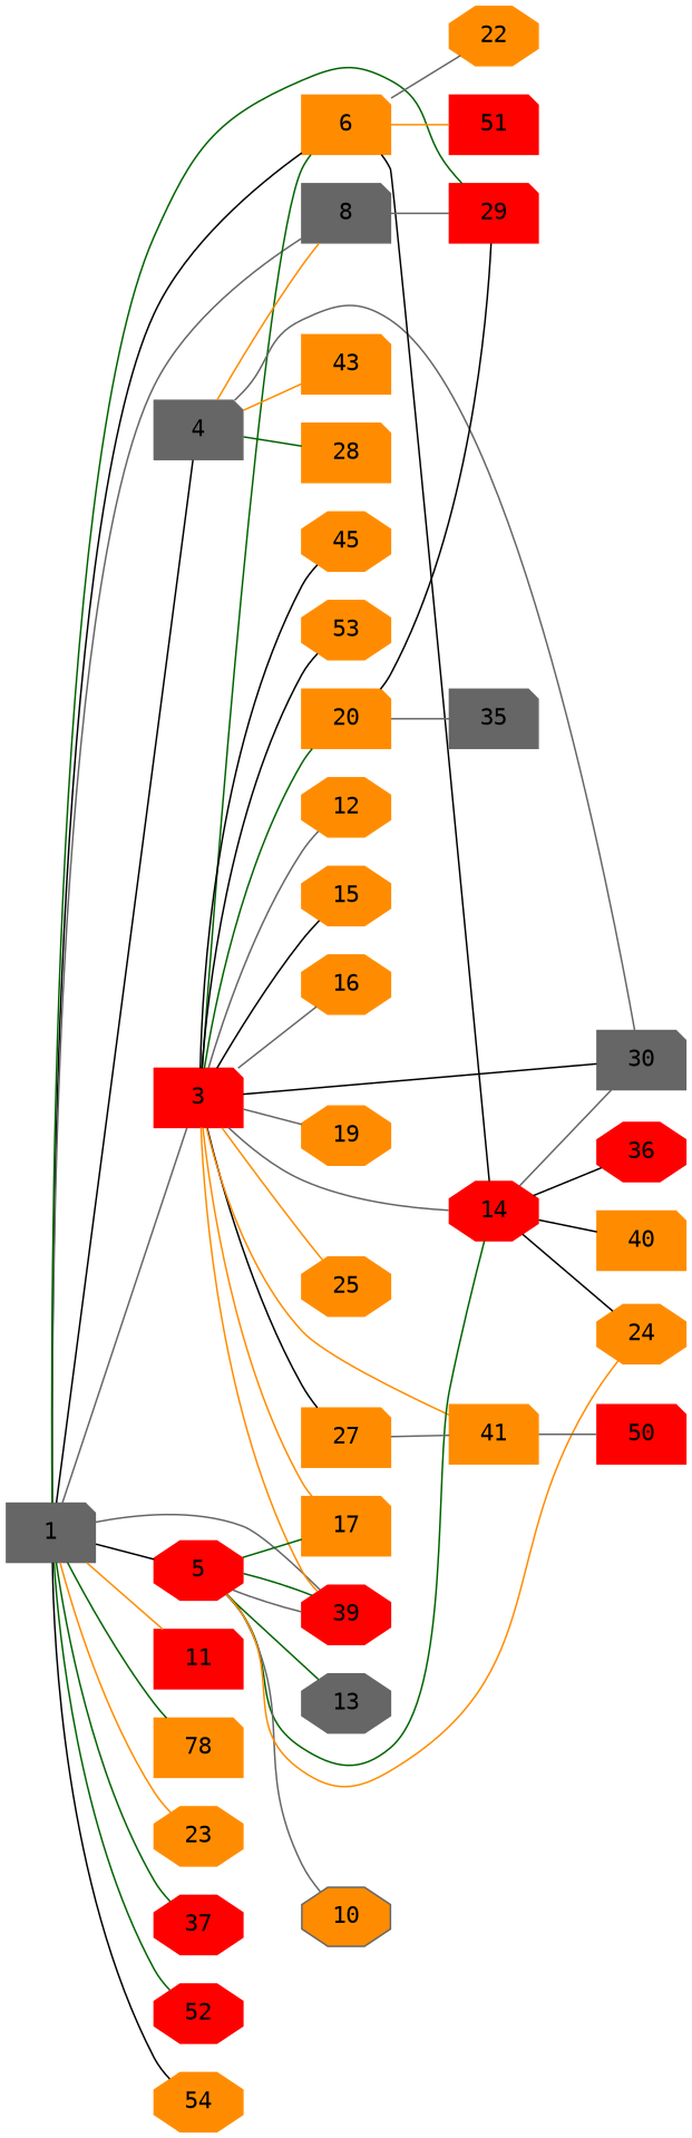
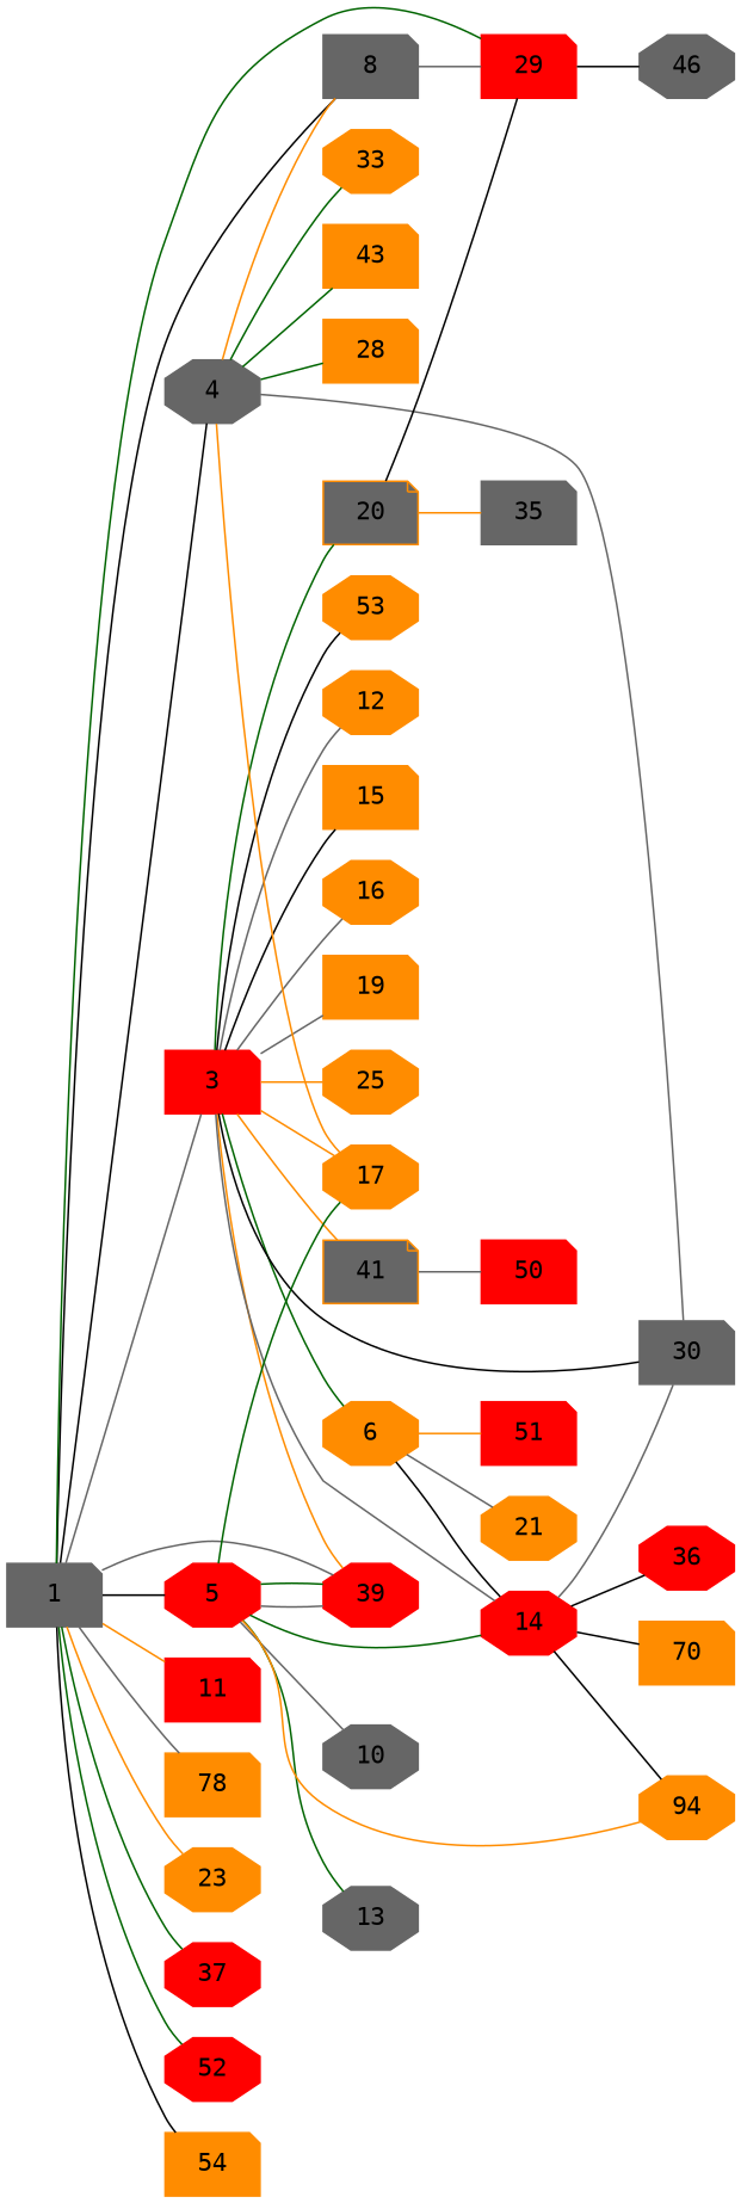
  graph {
    fontname="DejaVu Sans Mono"
    rankdir=LR
    node [color=darkorange fontname="DejaVu Sans Mono" shape=octagon style=filled]
    edge [color=gray40 fontname="DejaVu Sans Mono"]
    1 [color=gray40 shape=note super="+2"]
    3 [color=red shape=note super="+7"]
-   4 [color=gray40 shape=note super="+22"]
+   4 [color=gray40 super="+22"]
    5 [color=red super="+26"]
-   6 [shape=note super="+9"]
+   6 [super="+9"]
    8 [color=gray40 shape=note super="+31"]
    11 [color=red shape=note]
    n8 [label=78 shape=note]
    23
    29 [color=red shape=note super="+49"]
    37 [color=red]
    39 [color=red]
    52 [color=red]
-   54
+   54 [shape=note]
    12
    14 [color=red super="+32"]
-   15
+   15 [shape=note]
    16
-   17 [shape=note super="+42"]
-   19
-   20 [shape=note]
+   17 [super="+42"]
+   19 [shape=note]
+   20 [shape=note fillcolor=gray40]
    25
-   27 [shape=note super="+38"]
    30 [color=gray40 shape=note super="+34"]
-   41 [shape=note super="+48"]
-   45
+   41 [shape=note super="+48" fillcolor=gray40]
    53
    28 [shape=note super="+44"]
+   33
    43 [shape=note]
-   10 [color=gray40 fillcolor=darkorange]
+   10 [color=gray40]
    13 [color=gray40]
-   24 [super="+47"]
-   21 [label=22]
+   24 [super="+47" label=94]
+   21
    51 [color=red shape=note]
+   46 [color=gray40]
    36 [color=red]
-   40 [shape=note]
+   40 [shape=note label=70]
    35 [color=gray40 shape=note]
    50 [color=red shape=note]
    1 -- 3
    1 -- 4 [color=black weight=2]
    1 -- 5 [color=black]
-   1 -- 6 [color=black]
-   1 -- 8
+   1 -- 8 [color=black]
    1 -- 11 [color=darkorange]
-   1 -- n8 [color=darkgreen]
+   1 -- n8
    1 -- 23 [color=darkorange]
    1 -- 29 [color=darkgreen]
    1 -- 37 [color=darkgreen]
    1 -- 39
    1 -- 52 [color=darkgreen]
    1 -- 54 [color=black]
    3 -- 6 [color=darkgreen]
    3 -- 39 [color=darkorange]
    3 -- 12 [weight=2]
    3 -- 14
    3 -- 15 [color=black]
    3 -- 16
    3 -- 17 [color=darkorange]
    3 -- 19
    3 -- 20 [color=darkgreen]
    3 -- 25 [color=darkorange]
-   3 -- 27 [color=black weight=2]
    3 -- 30 [color=black]
    3 -- 41 [color=darkorange]
-   3 -- 45 [color=black]
    3 -- 53 [color=black]
    4 -- 8 [color=darkorange]
+   4 -- 17 [color=darkorange]
    4 -- 30
    4 -- 28 [color=darkgreen]
-   4 -- 43 [color=darkorange]
+   4 -- 33 [color=darkgreen]
+   4 -- 43 [color=darkgreen]
    5 -- 39
    5 -- 39 [color=darkgreen]
    5 -- 14 [color=darkgreen]
    5 -- 17 [color=darkgreen]
    5 -- 10
    5 -- 13 [color=darkgreen]
    5 -- 24 [color=darkorange]
    6 -- 14 [color=black]
    6 -- 21
    6 -- 51 [color=darkorange]
    8 -- 29
+   29 -- 46 [color=black]
    14 -- 30
    14 -- 24 [color=black]
    14 -- 36 [color=black]
    14 -- 40 [color=black]
    20 -- 29 [color=black]
-   20 -- 35
-   27 -- 41
+   20 -- 35 [color=darkorange]
    41 -- 50
  }
